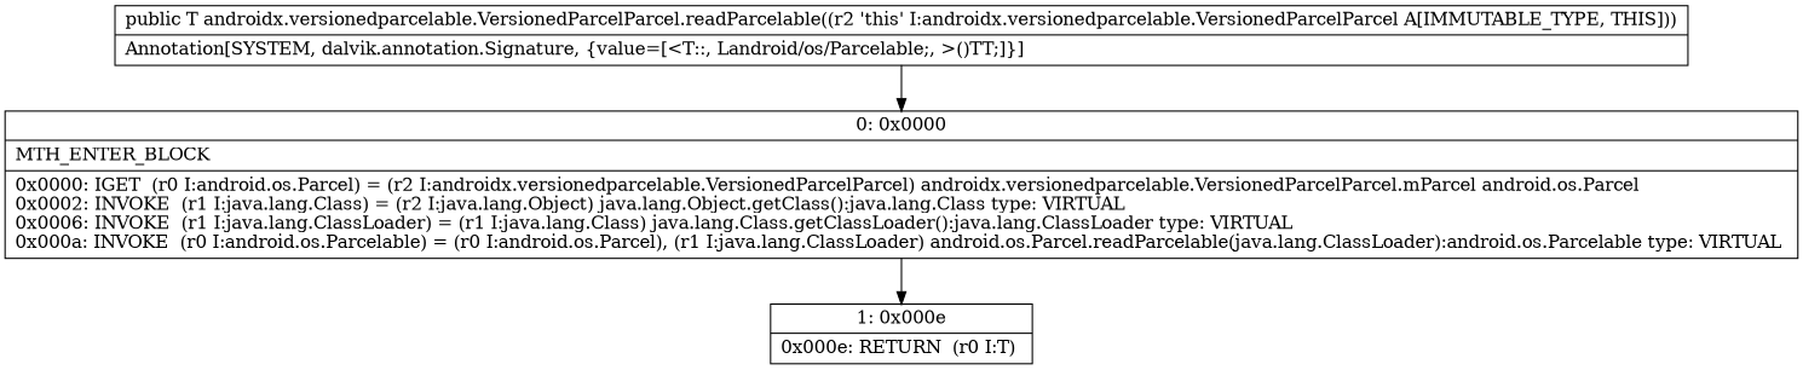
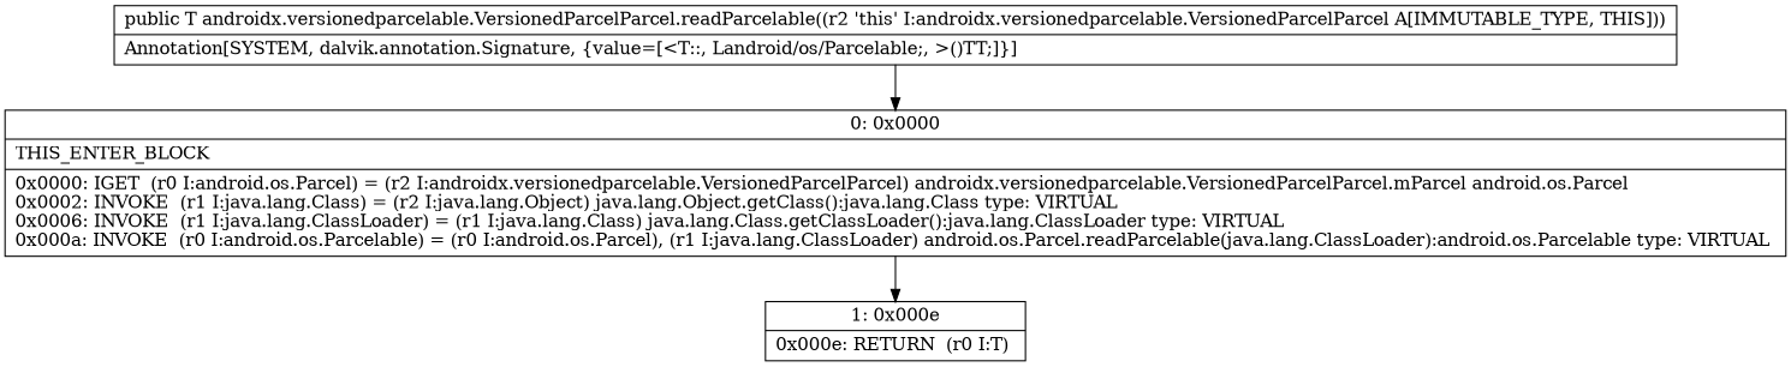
  digraph {
    node [shape=record]
-   n1 [label="{0\:\ 0x0000|MTH_ENTER_BLOCK\l|0x0000: IGET  (r0 I:android.os.Parcel) = (r2 I:androidx.versionedparcelable.VersionedParcelParcel) androidx.versionedparcelable.VersionedParcelParcel.mParcel android.os.Parcel \l0x0002: INVOKE  (r1 I:java.lang.Class) = (r2 I:java.lang.Object) java.lang.Object.getClass():java.lang.Class type: VIRTUAL \l0x0006: INVOKE  (r1 I:java.lang.ClassLoader) = (r1 I:java.lang.Class) java.lang.Class.getClassLoader():java.lang.ClassLoader type: VIRTUAL \l0x000a: INVOKE  (r0 I:android.os.Parcelable) = (r0 I:android.os.Parcel), (r1 I:java.lang.ClassLoader) android.os.Parcel.readParcelable(java.lang.ClassLoader):android.os.Parcelable type: VIRTUAL \l}"]
+   n1 [label="{0\:\ 0x0000|THIS_ENTER_BLOCK\l|0x0000: IGET  (r0 I:android.os.Parcel) = (r2 I:androidx.versionedparcelable.VersionedParcelParcel) androidx.versionedparcelable.VersionedParcelParcel.mParcel android.os.Parcel \l0x0002: INVOKE  (r1 I:java.lang.Class) = (r2 I:java.lang.Object) java.lang.Object.getClass():java.lang.Class type: VIRTUAL \l0x0006: INVOKE  (r1 I:java.lang.ClassLoader) = (r1 I:java.lang.Class) java.lang.Class.getClassLoader():java.lang.ClassLoader type: VIRTUAL \l0x000a: INVOKE  (r0 I:android.os.Parcelable) = (r0 I:android.os.Parcel), (r1 I:java.lang.ClassLoader) android.os.Parcel.readParcelable(java.lang.ClassLoader):android.os.Parcelable type: VIRTUAL \l}"]
    n2 [label="{1\:\ 0x000e|0x000e: RETURN  (r0 I:T) \l}"]
    n3 [label="{public T androidx.versionedparcelable.VersionedParcelParcel.readParcelable((r2 'this' I:androidx.versionedparcelable.VersionedParcelParcel A[IMMUTABLE_TYPE, THIS]))  | Annotation[SYSTEM, dalvik.annotation.Signature, \{value=[\<T::, Landroid\/os\/Parcelable;, \>()TT;]\}]\l}"]
    n1 -> n2
    n3 -> n1
  }
